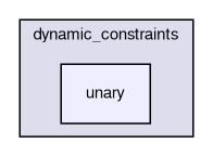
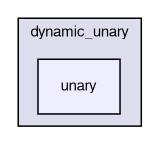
  digraph {
    compound=true
    n1 [fillcolor="#eeeeff" fontname=FreeSans fontsize=10 label=unary pencolor=black shape=box style=filled]
    subgraph cluster_1 {
      bgcolor="#ddddee"
      fontname=FreeSans
      fontsize=10
-     label=dynamic_constraints
+     label=dynamic_unary
      pencolor=black
      n1
    }
  }
